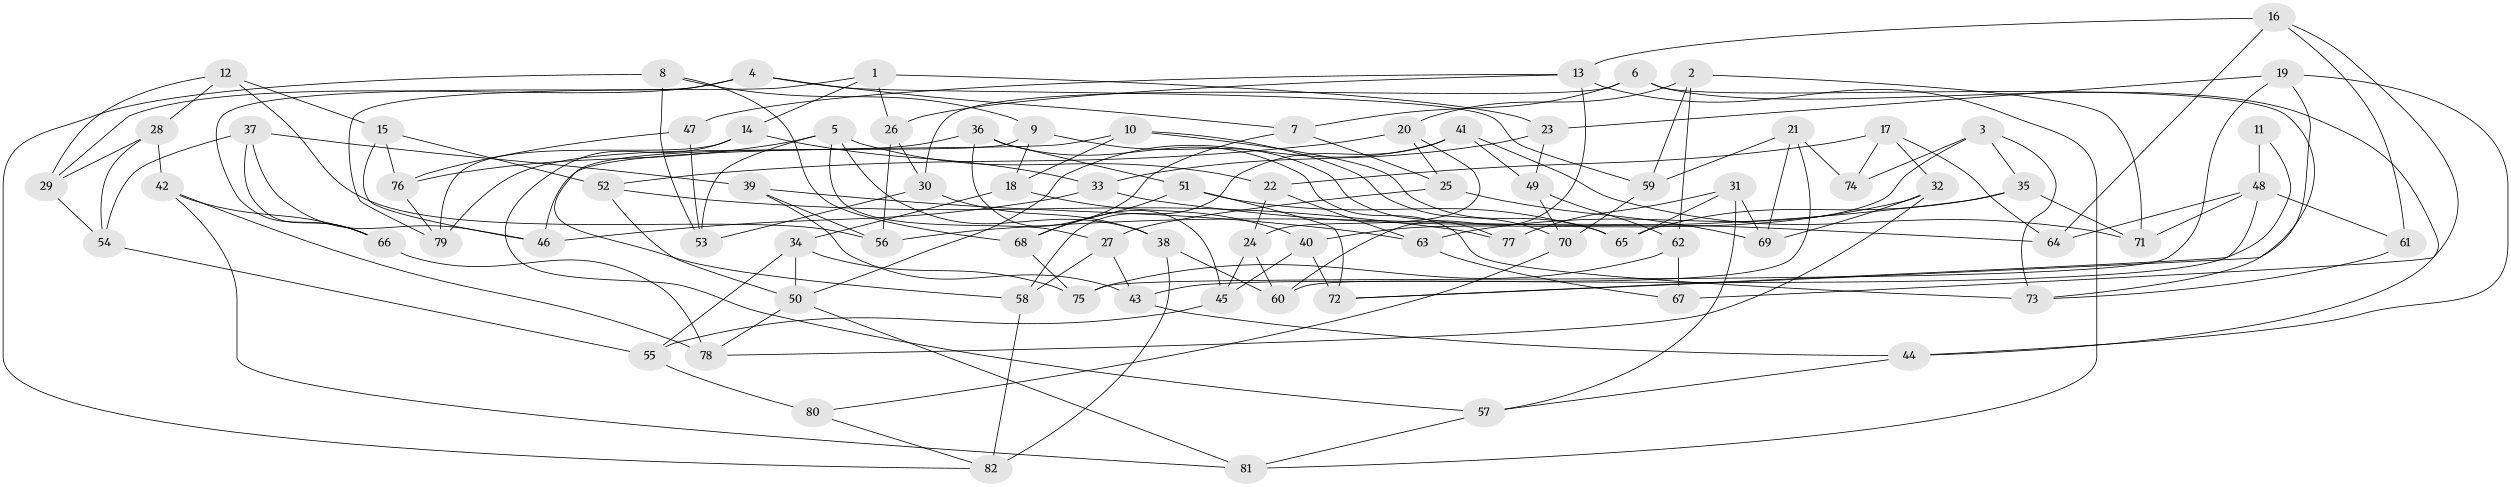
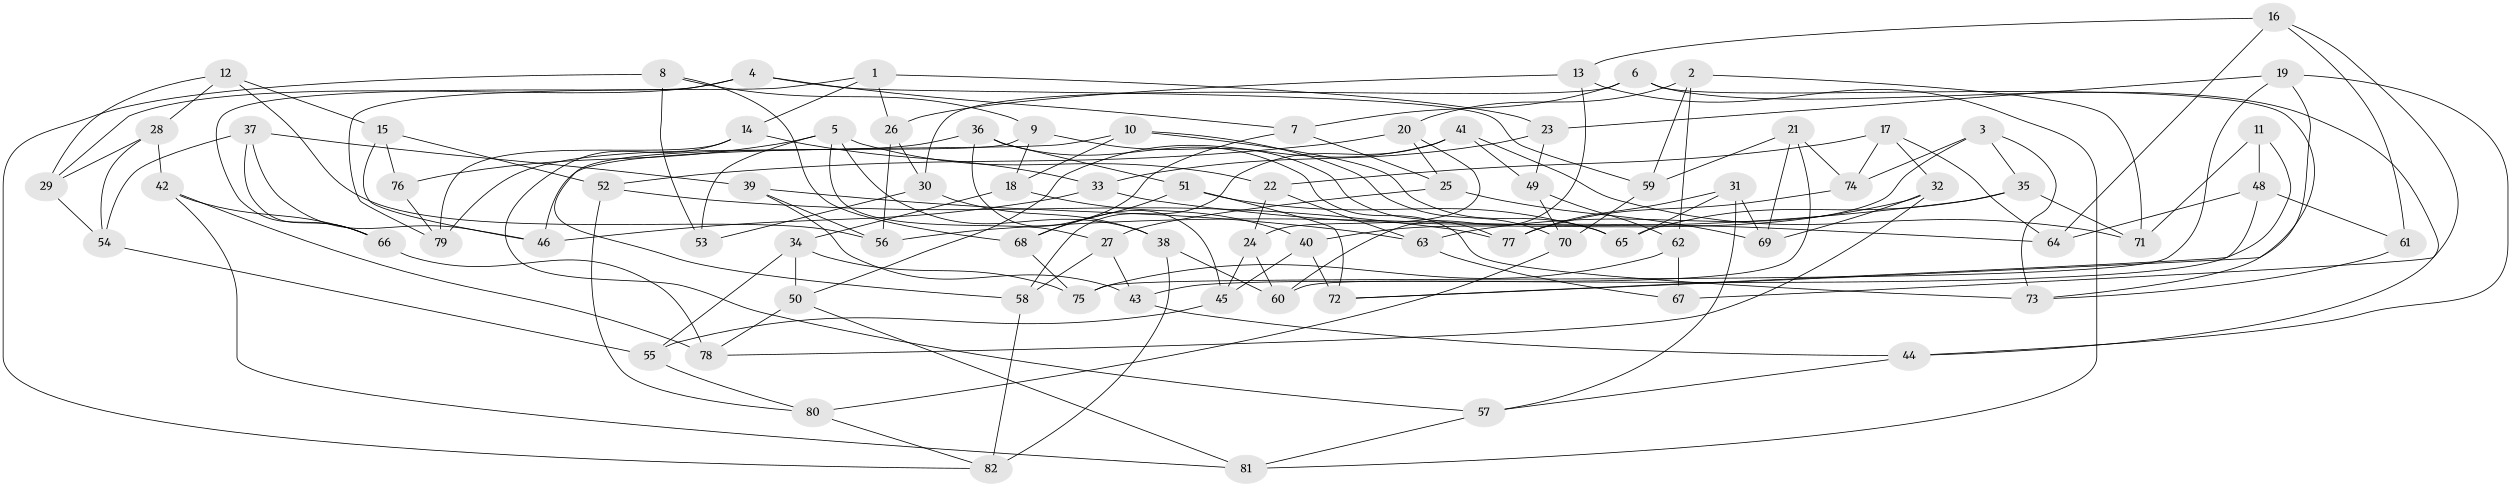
  graph {
    fontname=Merriweather
    node [color=gray90 fontname=Merriweather style=filled]
    edge [fontname=Merriweather]
    1
    14
    23
    26
    79
    33
    57
    49
    30
    56
    2
    20
    59
    62
    71
    25
    52
    24
    70
    67
    75
    3
    35
    40
    73
    74
    65
    72
    45
    77
    4
    7
    29
    66
    68
    54
    78
    5
    22
    27
    53
    76
    38
    63
    58
    43
    6
    44
    69
    8
    9
    82
    18
    34
    10
    46
    80
    11
    48
    60
    61
    64
    12
    15
    28
    42
    13
-   47
    81
    16
    17
    32
    50
    55
    19
    21
    31
    36
    51
    37
    39
    41
    1 -- 14
    1 -- 23
    1 -- 26
    1 -- 79
    14 -- 79
    14 -- 33
    14 -- 57
    23 -- 33
    23 -- 49
    26 -- 30
    26 -- 56
    33 -- 46
    33 -- 64
    57 -- 81
    49 -- 62
    49 -- 70
    30 -- 53
    30 -- 38
    2 -- 20
    2 -- 59
    2 -- 62
    2 -- 71
    20 -- 25
    20 -- 52
    20 -- 24
    59 -- 70
    62 -- 67
    62 -- 75
    25 -- 27
    25 -- 69
    52 -- 77
-   52 -- 50
+   52 -- 80
    24 -- 45
    24 -- 60
    70 -- 80
    3 -- 35
    3 -- 40
    3 -- 73
    3 -- 74
    35 -- 56
    35 -- 71
    35 -- 65
    40 -- 72
    40 -- 45
+   74 -- 77
    45 -- 55
    4 -- 59
    4 -- 7
    4 -- 29
    4 -- 66
    7 -- 25
    7 -- 68
    29 -- 54
    66 -- 78
    68 -- 75
    54 -- 55
    5 -- 22
    5 -- 27
    5 -- 53
    5 -- 76
    5 -- 38
    22 -- 24
    22 -- 63
    27 -- 58
    27 -- 43
    76 -- 79
    38 -- 82
    38 -- 60
    63 -- 67
    58 -- 82
    43 -- 44
    6 -- 30
    6 -- 73
    6 -- 7
    6 -- 44
    44 -- 57
    8 -- 68
    8 -- 53
    8 -- 9
    8 -- 82
    9 -- 77
    9 -- 58
    9 -- 18
    18 -- 40
    18 -- 34
    34 -- 75
    34 -- 50
    34 -- 55
    10 -- 70
    10 -- 65
    10 -- 18
    10 -- 46
    80 -- 82
-   48 -- 71
+   11 -- 71
    11 -- 43
    11 -- 48
    48 -- 72
    48 -- 61
    48 -- 64
    61 -- 73
    12 -- 56
    12 -- 29
    12 -- 15
    12 -- 28
    15 -- 52
    15 -- 76
    15 -- 46
    28 -- 29
    28 -- 54
    28 -- 42
    42 -- 66
    42 -- 78
    42 -- 81
    13 -- 26
    13 -- 60
-   13 -- 47
    13 -- 81
-   47 -- 53
-   47 -- 76
    16 -- 67
    16 -- 61
    16 -- 64
    16 -- 13
    17 -- 74
    17 -- 22
    17 -- 64
    17 -- 32
    32 -- 78
    32 -- 63
    32 -- 69
    50 -- 78
    50 -- 81
    55 -- 80
    19 -- 23
    19 -- 75
    19 -- 72
    19 -- 44
    21 -- 59
    21 -- 74
    21 -- 69
    21 -- 60
    31 -- 57
    31 -- 65
    31 -- 77
    31 -- 69
    36 -- 79
    36 -- 73
    36 -- 45
    36 -- 51
    51 -- 65
    51 -- 72
    51 -- 68
    37 -- 66
    37 -- 54
    37 -- 46
    37 -- 39
    39 -- 56
    39 -- 63
    39 -- 43
    41 -- 49
    41 -- 71
    41 -- 58
    41 -- 50
  }
